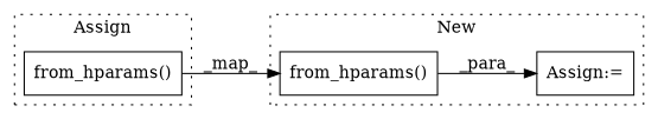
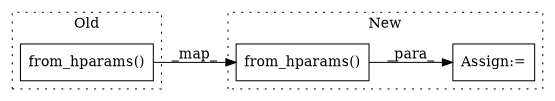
  digraph {
    rankdir=LR
    fontname="DejaVu Serif"
    node [a=75 shape=box fontname="DejaVu Serif"]
    edge [fontname="DejaVu Serif"]
    n1 [l=300 label="from_hparams()" s=1037]
    n2 [a=68 l=3 label="Assign:=" s=1034]
    n3 [l=165 label="from_hparams()" s=966]
    subgraph cluster_1 {
      label=New
      style=dotted
      n1
      n2
    }
    subgraph cluster_2 {
-     label=Assign
+     label=Old
      style=dotted
      n3
    }
    n1 -> n2 [label=_para_]
    n3 -> n1 [label=_map_]
  }
